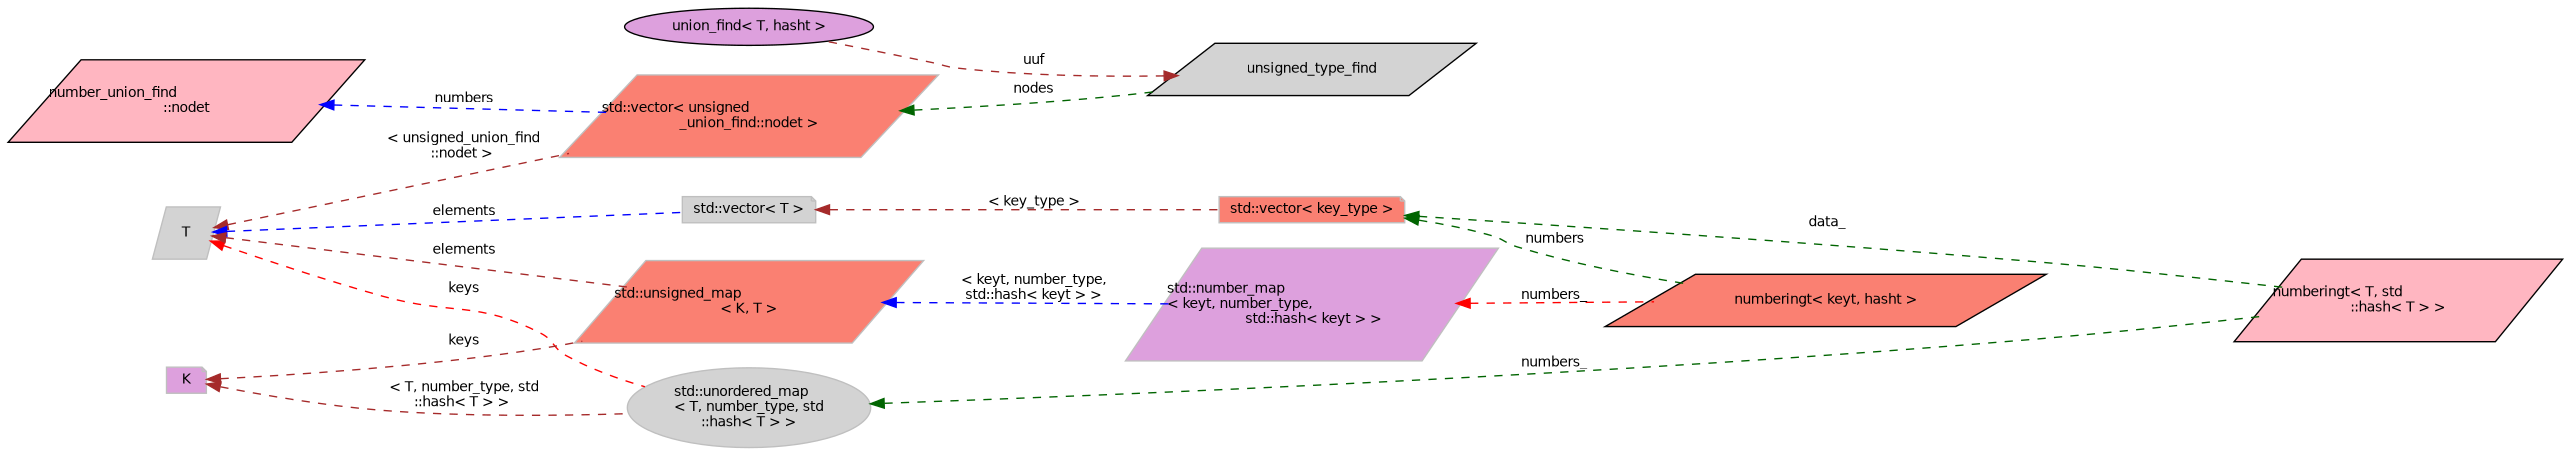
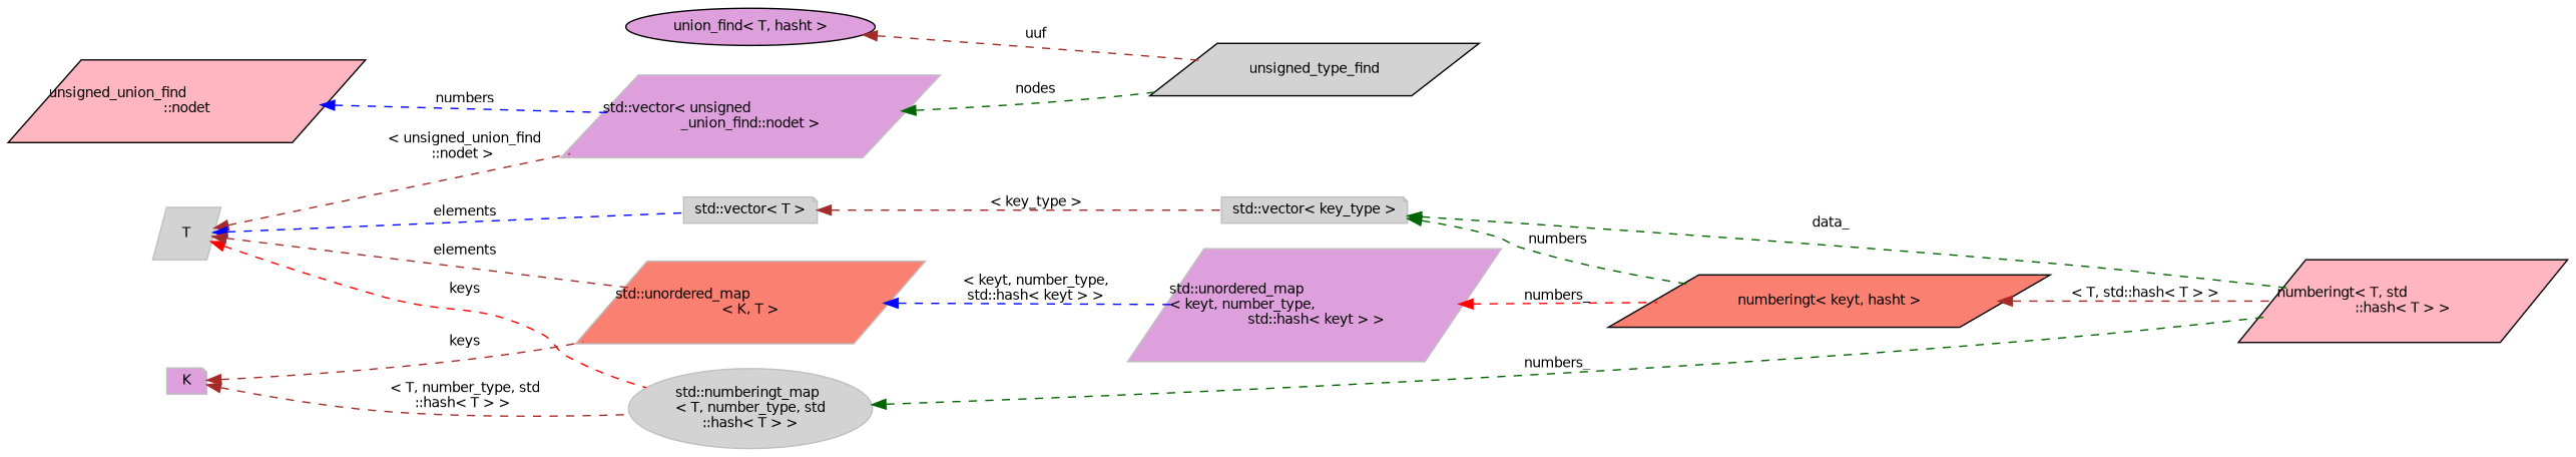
  digraph {
    rankdir=LR
    node [color=grey75 fillcolor=lightgrey fontname=Helvetica fontsize=10 shape=parallelogram style=filled]
    edge [color=brown dir=back fontname=Helvetica fontsize=10 labelfontname=Helvetica labelfontsize=10 style=dashed]
    n1 [color=black fillcolor=plum fontcolor=black height=0.2 label="union_find\< T, hasht \>" shape=ellipse width=0.4]
    n2 [color=black height=0.2 label=unsigned_type_find width=0.4]
-   n3 [fillcolor=salmon height=0.2 label="std::vector\< unsigned\l_union_find::nodet \>" width=0.4]
-   n4 [color=black fillcolor=lightpink height=0.2 label="number_union_find\l::nodet" width=0.4]
+   n3 [fillcolor=plum height=0.2 label="std::vector\< unsigned\l_union_find::nodet \>" width=0.4]
+   n4 [color=black fillcolor=lightpink height=0.2 label="unsigned_union_find\l::nodet" width=0.4]
    n5 [height=0.2 label="std::vector\< T \>" shape=note width=0.4]
-   n6 [fillcolor=salmon height=0.2 label="std::vector\< key_type \>" shape=note width=0.4]
+   n6 [height=0.2 label="std::vector\< key_type \>" shape=note width=0.4]
    n7 [color=black fillcolor=lightpink height=0.2 label="numberingt\< T, std\l::hash\< T \> \>" width=0.4]
    n8 [color=black fillcolor=salmon height=0.2 label="numberingt\< keyt, hasht \>" width=0.4]
    n9 [height=0.2 label=T width=0.4]
-   n10 [height=0.2 label="std::unordered_map\l\< T, number_type, std\l::hash\< T \> \>" shape=ellipse width=0.4]
-   n11 [fillcolor=salmon height=0.2 label="std::unsigned_map\l\< K, T \>" width=0.4]
-   n12 [fillcolor=plum height=0.2 label="std::number_map\l\< keyt, number_type,\l std::hash\< keyt \> \>" width=0.4]
+   n10 [height=0.2 label="std::numberingt_map\l\< T, number_type, std\l::hash\< T \> \>" shape=ellipse width=0.4]
+   n11 [fillcolor=salmon height=0.2 label="std::unordered_map\l\< K, T \>" width=0.4]
+   n12 [fillcolor=plum height=0.2 label="std::unordered_map\l\< keyt, number_type,\l std::hash\< keyt \> \>" width=0.4]
    n13 [fillcolor=plum height=0.2 label=K shape=note width=0.4]
-   n2 -> n1 [label=" uuf"]
+   n1 -> n2 [label=" uuf"]
    n3 -> n2 [color=darkgreen label=" nodes"]
    n4 -> n3 [color=blue label=" numbers"]
    n5 -> n6 [label=" \< key_type \>"]
    n6 -> n7 [color=darkgreen label=" data_"]
    n6 -> n8 [color=darkgreen label=" numbers"]
+   n8 -> n7 [label=" \< T, std::hash\< T \> \>"]
    n9 -> n3 [label=" \< unsigned_union_find\l::nodet \>"]
    n9 -> n5 [color=blue label=" elements"]
    n9 -> n10 [color=red label=" keys"]
    n9 -> n11 [label=" elements"]
    n10 -> n7 [color=darkgreen label=" numbers_"]
    n11 -> n12 [color=blue label=" \< keyt, number_type,\l std::hash\< keyt \> \>"]
    n12 -> n8 [color=red label=" numbers_"]
    n13 -> n10 [label=" \< T, number_type, std\l::hash\< T \> \>"]
    n13 -> n11 [label=" keys"]
  }
